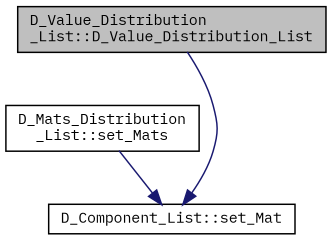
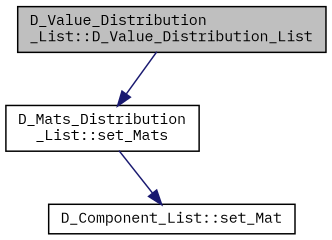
  digraph {
    fontname="IBM Plex Mono"
    rankdir=TB
    node [color=black fillcolor=white fontname="IBM Plex Mono" fontsize=10 shape=record style=filled]
    edge [color=midnightblue fontname="IBM Plex Mono" fontsize=10 labelfontname=Helvetica labelfontsize=10 style=solid]
    n1 [fillcolor=grey75 fontcolor=black height=0.2 label="D_Value_Distribution\l_List::D_Value_Distribution_List" width=0.4]
    n2 [height=0.2 label="D_Mats_Distribution\l_List::set_Mats" width=0.4]
    n3 [height=0.2 label="D_Component_List::set_Mat" width=0.4]
-   n1 -> n3
+   n1 -> n2
    n2 -> n3
  }
